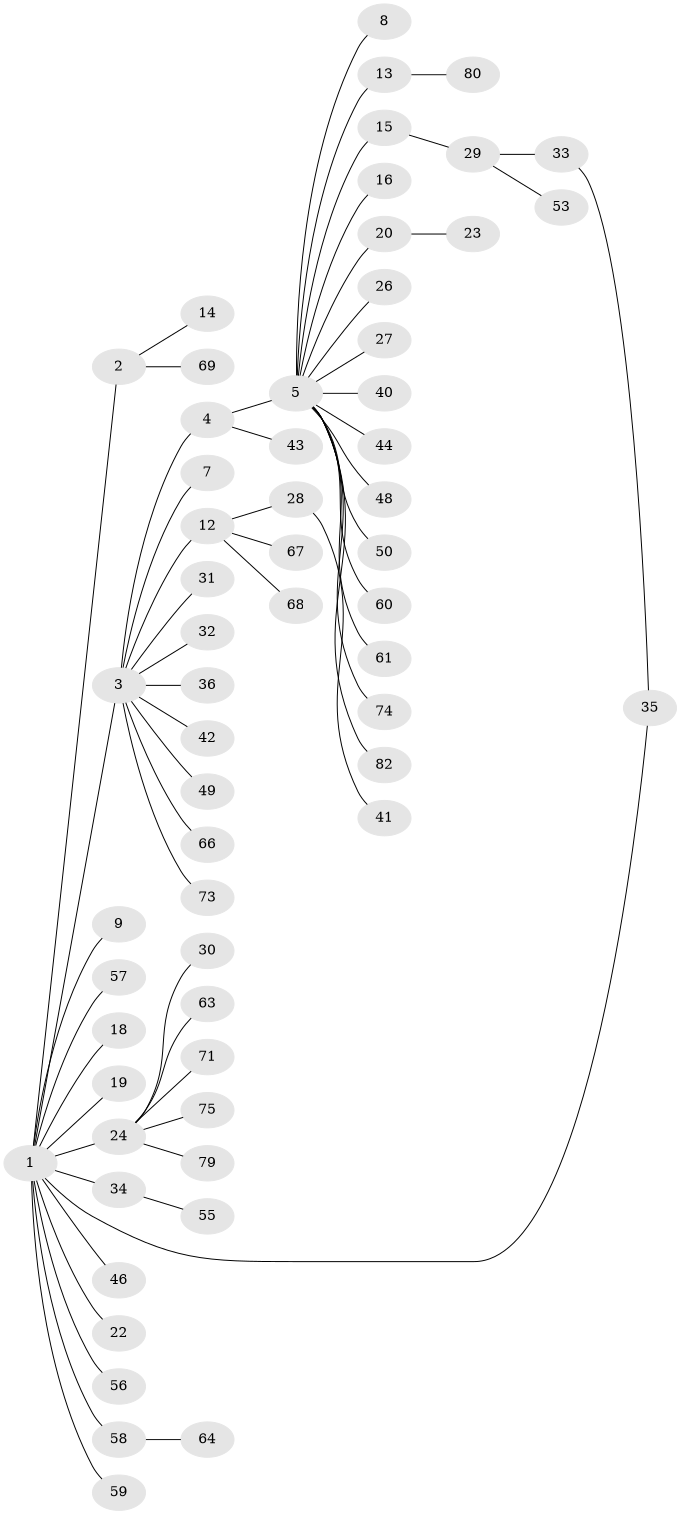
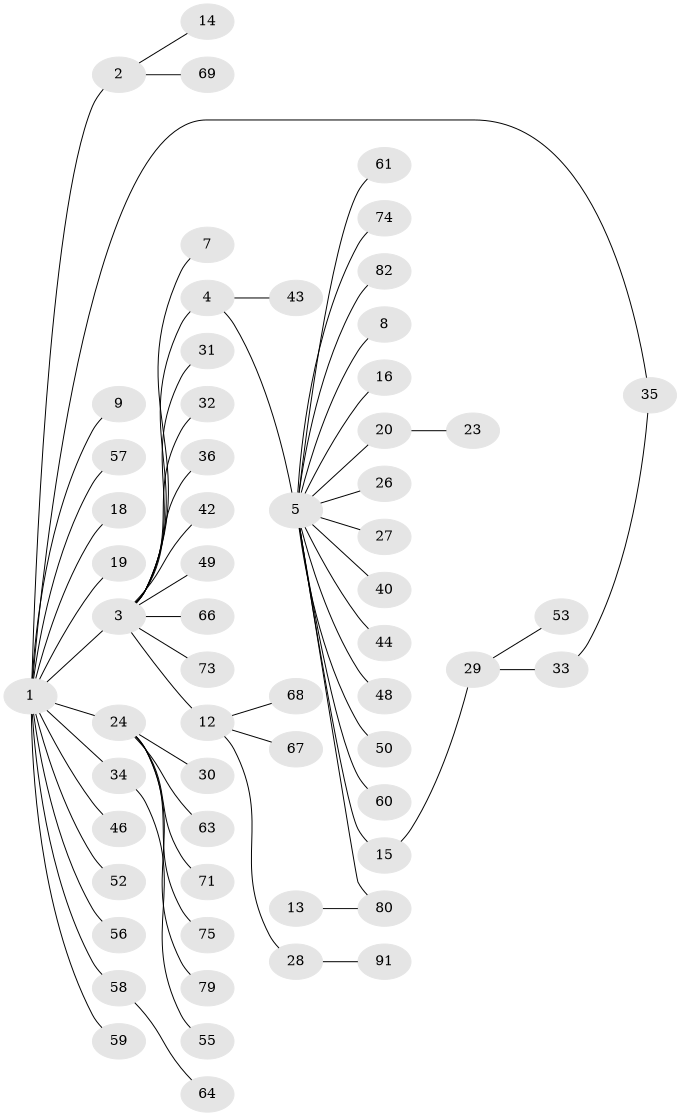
  graph {
    rankdir=LR
    node [color=gray90 style=filled]
    1 [super="+6"]
    2 [super="+10"]
    3 [super="+65"]
    9
    n5 [label=57]
    18
    19 [super="+51"]
    24 [super="+38"]
    34
    35
    46
-   52 [super="+70" label=22]
+   52 [super="+70"]
    56 [super="+77"]
    58 [super="+83"]
    59
    14
    69
    4 [super="+57"]
    7
    12 [super="+25"]
    31
    32
    36
    42
    49
    66
    73
    30 [super="+37"]
    63
    71
    75
    79
    55
    64
    5 [super="+11"]
    43
    28 [super="+81"]
    67
    68
    8
    13 [super="+39"]
    15 [super="+78"]
    16
    20 [super="+76"]
    26
    27
    40 [super="+72"]
    44
    48
    50
    60
    61
    74
    82
    80
    29 [super="+62"]
    23 [super="+45"]
-   41
+   41 [label=91]
    33 [super="+54"]
    53
    1 -- 2
    1 -- 3
    1 -- 9
    1 -- n5
    1 -- 18
    1 -- 19
    1 -- 24
    1 -- 34
    1 -- 35
    1 -- 46
    1 -- 52
    1 -- 56
    1 -- 58
    1 -- 59
    2 -- 14
    2 -- 69
    3 -- 4
    3 -- 7
    3 -- 12
    3 -- 31
    3 -- 32
    3 -- 36
    3 -- 42
    3 -- 49
    3 -- 66
    3 -- 73
    24 -- 30
    24 -- 63
    24 -- 71
    24 -- 75
    24 -- 79
    34 -- 55
    58 -- 64
    4 -- 5
    4 -- 43
    12 -- 28
    12 -- 67
    12 -- 68
    5 -- 8
-   5 -- 13
+   5 -- 80
    5 -- 15
    5 -- 16
    5 -- 20
    5 -- 26
    5 -- 27
    5 -- 40
    5 -- 44
    5 -- 48
    5 -- 50
    5 -- 60
    5 -- 61
    5 -- 74
    5 -- 82
    28 -- 41
    13 -- 80
    15 -- 29
    20 -- 23
    29 -- 33
    29 -- 53
    33 -- 35
  }
